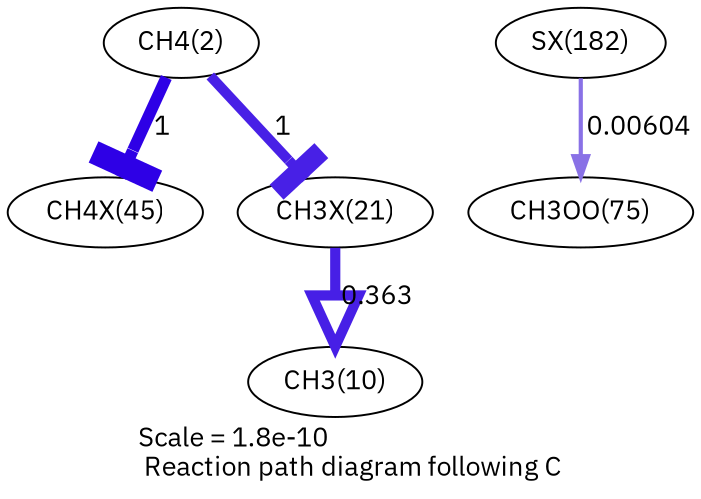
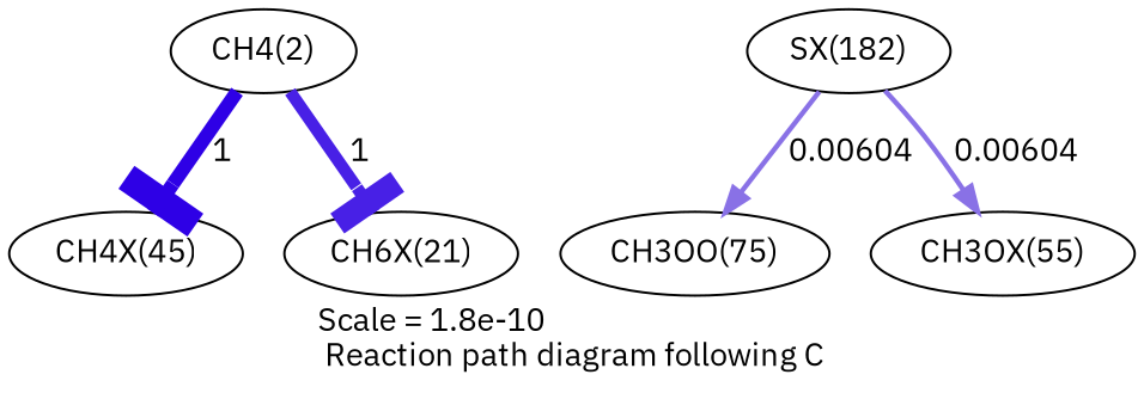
  digraph {
    fontname="IBM Plex Sans"
    label="Scale = 1.8e-10\l Reaction path diagram following C"
    node [fontname="IBM Plex Sans"]
    edge [arrowhead=tee arrowsize=1.07 color="0.7, 0.506, 0.9" fontname="IBM Plex Sans" penwidth=5.23]
    n1 [label="CH4X(45)"]
    n2 [label="CH4(2)"]
-   n3 [label="CH3X(21)"]
-   n4 [label="CH3(10)"]
+   n3 [label="CH6X(21)"]
    n5 [label="CH3OO(75)"]
    n6 [label="SX(182)"]
+   n7 [label="CH3OX(55)"]
    n2 -> n1 [arrowsize=3 color="0.7, 1.5, 0.9" label=" 1" penwidth=6]
    n2 -> n3 [arrowsize=2.61 color="0.7, 0.859, 0.9" label=" 1"]
-   n3 -> n4 [arrowhead=onormal arrowsize=2.62 color="0.7, 0.863, 0.9" label=" 0.363"]
    n6 -> n5 [arrowhead=normal label=" 0.00604" penwidth=2.14]
+   n6 -> n7 [arrowhead=normal label=" 0.00604" penwidth=2.14]
  }
